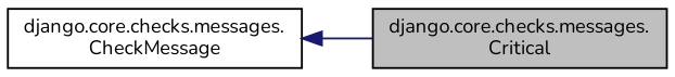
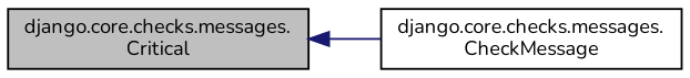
  digraph {
    rankdir=LR
    fontname=Nunito
    node [color=black fontname=Nunito fontsize=10 shape=record style=filled]
    n1 [fillcolor=grey75 fontcolor=black height=0.2 label="django.core.checks.messages.\lCritical" width=0.4]
    n2 [fillcolor=white height=0.2 label="django.core.checks.messages.\lCheckMessage" width=0.4]
-   n2 -> n1 [color=midnightblue dir=back fontname=Nunito fontsize=10 labelfontname=Helvetica labelfontsize=10 style=solid]
+   n1 -> n2 [color=midnightblue dir=back fontname=Nunito fontsize=10 labelfontname=Helvetica labelfontsize=10 style=solid]
  }
